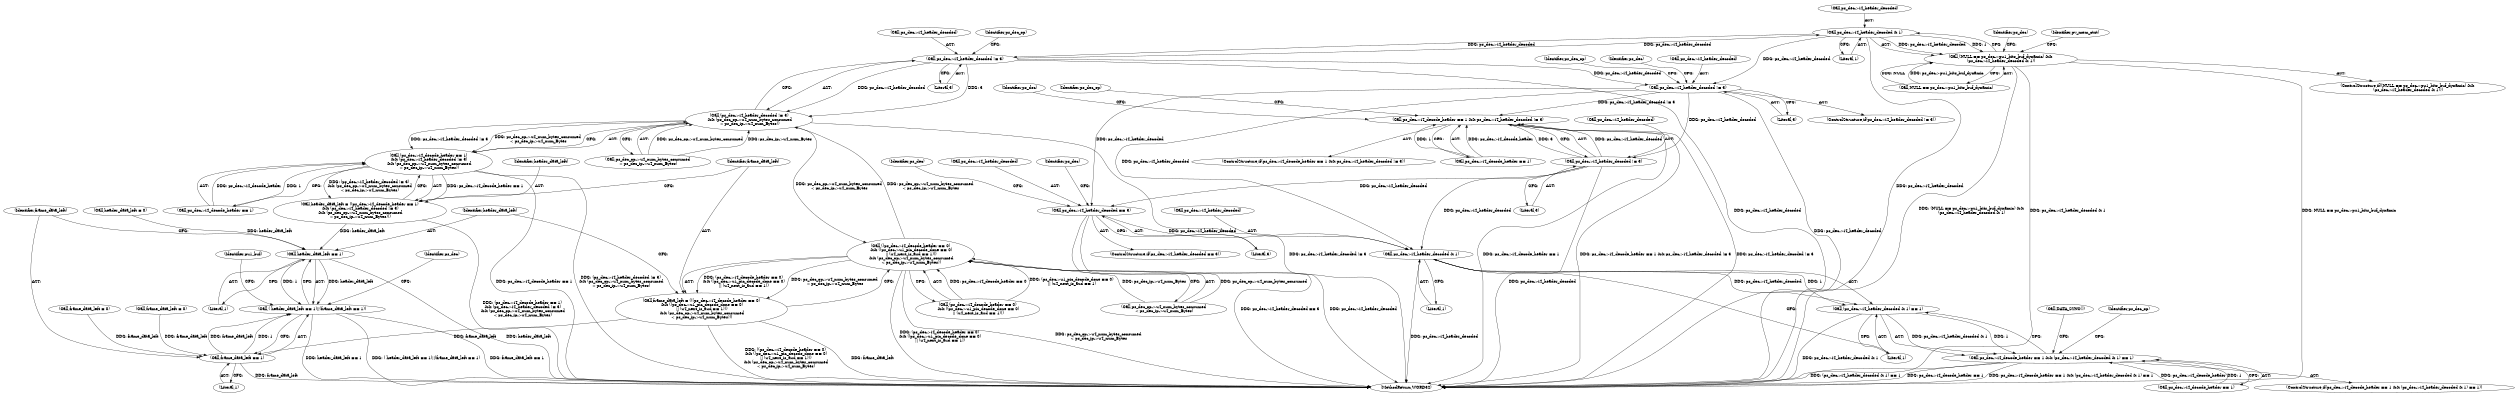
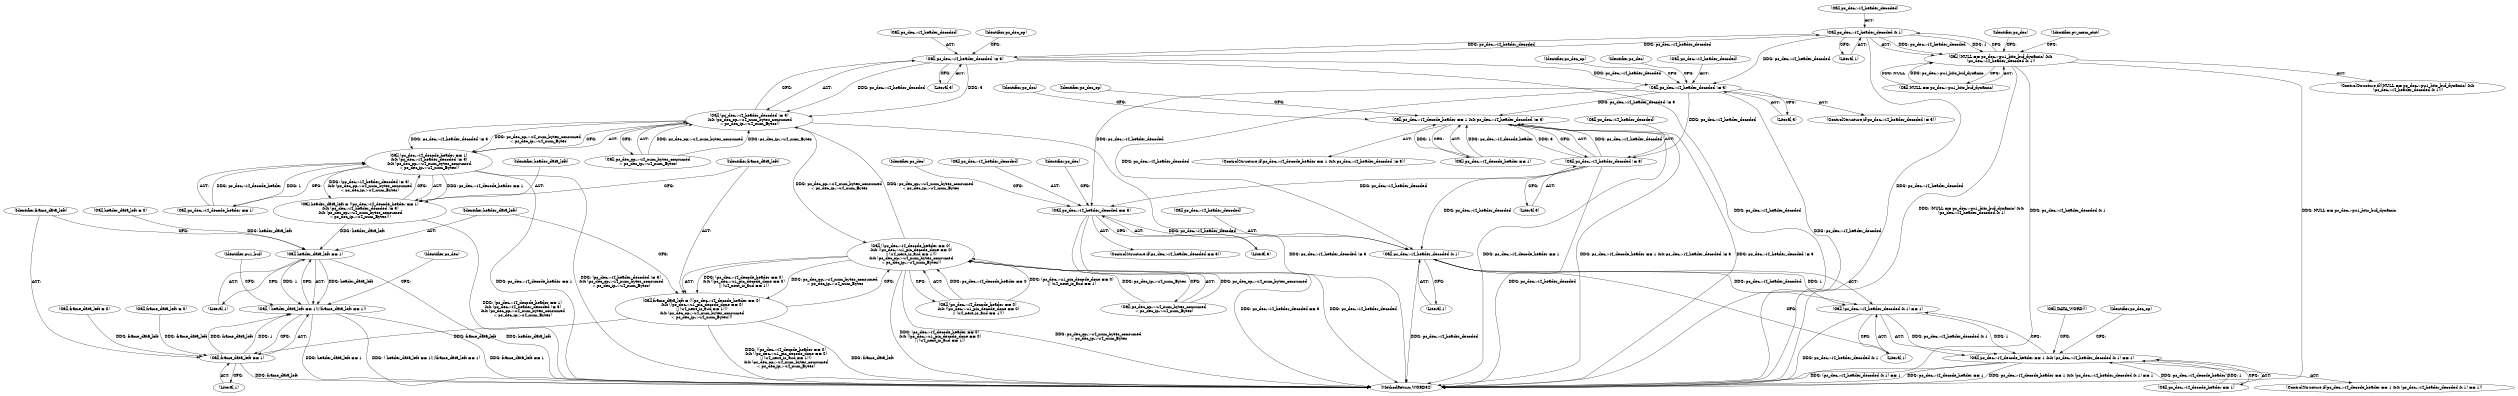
  digraph {
    n1 [label="(Call,ps_dec->i4_header_decoded & 1)"]
    n2 [label="(Call,ps_dec->i4_header_decoded != 3)"]
    n3 [label="(Call,(NULL == ps_dec->pu1_bits_buf_dynamic) &&\n (ps_dec->i4_header_decoded & 1))"]
    n4 [label="(Call,ps_dec->i4_header_decoded != 3)"]
    n5 [label="(Literal,1)"]
    n6 [label="(MethodReturn,WORD32)"]
    n7 [label="(Call,(ps_dec->i4_header_decoded != 3)\n && (ps_dec_op->u4_num_bytes_consumed\n < ps_dec_ip->u4_num_Bytes))"]
    n8 [label="(Literal,3)"]
    n9 [label="(ControlStructure,if((NULL == ps_dec->pu1_bits_buf_dynamic) &&\n (ps_dec->i4_header_decoded & 1)))"]
    n10 [label="(Call,NULL == ps_dec->pu1_bits_buf_dynamic)"]
    n11 [label="(Call,ps_dec->i4_decode_header == 1 && ps_dec->i4_header_decoded != 3)"]
    n12 [label="(Call,ps_dec->i4_header_decoded != 3)"]
    n13 [label="(Call,ps_dec->i4_header_decoded == 3)"]
    n14 [label="(Call,ps_dec->i4_header_decoded & 1)"]
    n15 [label="(Literal,3)"]
    n16 [label="(ControlStructure,if(ps_dec->i4_header_decoded != 3))"]
    n17 [label="(Call,(ps_dec->i4_decode_header == 1)\n && (ps_dec->i4_header_decoded != 3)\n && (ps_dec_op->u4_num_bytes_consumed\n < ps_dec_ip->u4_num_Bytes))"]
    n18 [label="(Call,((ps_dec->i4_decode_header == 0)\n && ((ps_dec->u1_pic_decode_done == 0)\n || (u4_next_is_aud == 1)))\n && (ps_dec_op->u4_num_bytes_consumed\n < ps_dec_ip->u4_num_Bytes))"]
    n19 [label="(Call,ps_dec_op->u4_num_bytes_consumed\n < ps_dec_ip->u4_num_Bytes)"]
    n20 [label="(ControlStructure,if(ps_dec->i4_decode_header == 1 && ps_dec->i4_header_decoded != 3))"]
    n21 [label="(Call,ps_dec->i4_decode_header == 1)"]
    n22 [label="(Literal,3)"]
    n23 [label="(Literal,3)"]
    n24 [label="(ControlStructure,if(ps_dec->i4_header_decoded == 3))"]
    n25 [label="(Call,(ps_dec->i4_header_decoded & 1) == 1)"]
    n26 [label="(Literal,1)"]
    n27 [label="(Call,ps_dec->i4_decode_header == 1 && (ps_dec->i4_header_decoded & 1) == 1)"]
    n28 [label="(Literal,1)"]
    n29 [label="(ControlStructure,if(ps_dec->i4_decode_header == 1 && (ps_dec->i4_header_decoded & 1) == 1))"]
    n30 [label="(Call,ps_dec->i4_decode_header == 1)"]
    n31 [label="(Call,header_data_left = ((ps_dec->i4_decode_header == 1)\n && (ps_dec->i4_header_decoded != 3)\n && (ps_dec_op->u4_num_bytes_consumed\n < ps_dec_ip->u4_num_Bytes)))"]
    n32 [label="(Call,ps_dec->i4_decode_header == 1)"]
    n33 [label="(Call,frame_data_left = (((ps_dec->i4_decode_header == 0)\n && ((ps_dec->u1_pic_decode_done == 0)\n || (u4_next_is_aud == 1)))\n && (ps_dec_op->u4_num_bytes_consumed\n < ps_dec_ip->u4_num_Bytes)))"]
    n34 [label="(Call,(ps_dec->i4_decode_header == 0)\n && ((ps_dec->u1_pic_decode_done == 0)\n || (u4_next_is_aud == 1)))"]
    n35 [label="(Call,ps_dec_op->u4_num_bytes_consumed\n < ps_dec_ip->u4_num_Bytes)"]
    n36 [label="(Call,header_data_left == 1)"]
    n37 [label="(Call,( header_data_left == 1)||(frame_data_left == 1))"]
    n38 [label="(Literal,1)"]
    n39 [label="(Call,frame_data_left == 1)"]
    n40 [label="(Literal,1)"]
    n41 [label="(Identifier,frame_data_left)"]
    n42 [label="(Identifier,ps_dec)"]
    n43 [label="(Call,frame_data_left = 0)"]
    n44 [label="(Call,ps_dec->i4_header_decoded)"]
    n45 [label="(Identifier,ps_dec)"]
    n46 [label="(Identifier,ps_dec_op)"]
    n47 [label="(Identifier,ps_dec)"]
    n48 [label="(Identifier,ps_dec)"]
    n49 [label="(Identifier,ps_dec)"]
    n50 [label="(Call,ps_dec->i4_header_decoded)"]
    n51 [label="(Identifier,ps_dec_op)"]
    n52 [label="(Identifier,ps_dec)"]
    n53 [label="(Identifier,frame_data_left)"]
    n54 [label="(Identifier,ps_dec_op)"]
    n55 [label="(Call,ps_dec->i4_header_decoded)"]
    n56 [label="(Identifier,pv_mem_ctxt)"]
    n57 [label="(Call,ps_dec->i4_header_decoded)"]
    n58 [label="(Call,header_data_left = 0)"]
    n59 [label="(Call,frame_data_left = 0)"]
    n60 [label="(Identifier,pu1_buf)"]
    n61 [label="(Identifier,header_data_left)"]
    n62 [label="(Call,ps_dec->i4_header_decoded)"]
    n63 [label="(Call,ps_dec->i4_header_decoded)"]
    n64 [label="(Identifier,ps_dec_op)"]
-   n65 [label="(Call,DATA_SYNC())"]
+   n65 [label="(Call,DATA_WORD())"]
    n66 [label="(Identifier,header_data_left)"]
    n1 -> n2 [label="DDG: ps_dec->i4_header_decoded"]
    n1 -> n3 [label="AST: "]
    n1 -> n3 [label="DDG: ps_dec->i4_header_decoded"]
    n1 -> n3 [label="DDG: 1"]
    n1 -> n4 [label="DDG: ps_dec->i4_header_decoded"]
    n1 -> n5 [label="CFG: "]
    n1 -> n6 [label="DDG: ps_dec->i4_header_decoded"]
    n2 -> n1 [label="DDG: ps_dec->i4_header_decoded"]
    n2 -> n4 [label="DDG: ps_dec->i4_header_decoded"]
    n2 -> n6 [label="DDG: ps_dec->i4_header_decoded"]
    n2 -> n7 [label="AST: "]
    n2 -> n7 [label="DDG: ps_dec->i4_header_decoded"]
    n2 -> n7 [label="DDG: 3"]
    n2 -> n8 [label="CFG: "]
    n3 -> n1 [label="CFG: "]
    n3 -> n6 [label="DDG: (NULL == ps_dec->pu1_bits_buf_dynamic) &&\n (ps_dec->i4_header_decoded & 1)"]
    n3 -> n6 [label="DDG: ps_dec->i4_header_decoded & 1"]
    n3 -> n6 [label="DDG: NULL == ps_dec->pu1_bits_buf_dynamic"]
    n3 -> n9 [label="AST: "]
    n3 -> n10 [label="CFG: "]
    n4 -> n6 [label="DDG: ps_dec->i4_header_decoded"]
    n4 -> n11 [label="DDG: ps_dec->i4_header_decoded != 3"]
    n4 -> n12 [label="DDG: ps_dec->i4_header_decoded"]
    n4 -> n13 [label="DDG: ps_dec->i4_header_decoded"]
    n4 -> n14 [label="DDG: ps_dec->i4_header_decoded"]
    n4 -> n15 [label="CFG: "]
    n4 -> n16 [label="AST: "]
    n5 -> n1 [label="AST: "]
    n7 -> n2 [label="CFG: "]
    n7 -> n6 [label="DDG: ps_dec->i4_header_decoded != 3"]
    n7 -> n17 [label="AST: "]
    n7 -> n17 [label="DDG: ps_dec->i4_header_decoded != 3"]
    n7 -> n17 [label="DDG: ps_dec_op->u4_num_bytes_consumed\n < ps_dec_ip->u4_num_Bytes"]
    n7 -> n18 [label="DDG: ps_dec_op->u4_num_bytes_consumed\n < ps_dec_ip->u4_num_Bytes"]
    n7 -> n19 [label="CFG: "]
    n8 -> n2 [label="AST: "]
    n10 -> n3 [label="AST: "]
    n10 -> n3 [label="DDG: NULL"]
    n10 -> n3 [label="DDG: ps_dec->pu1_bits_buf_dynamic"]
    n11 -> n6 [label="DDG: ps_dec->i4_header_decoded != 3"]
    n11 -> n6 [label="DDG: ps_dec->i4_decode_header == 1"]
    n11 -> n6 [label="DDG: ps_dec->i4_decode_header == 1 && ps_dec->i4_header_decoded != 3"]
    n11 -> n12 [label="CFG: "]
    n11 -> n20 [label="AST: "]
    n11 -> n21 [label="CFG: "]
    n12 -> n6 [label="DDG: ps_dec->i4_header_decoded"]
    n12 -> n11 [label="AST: "]
    n12 -> n11 [label="DDG: ps_dec->i4_header_decoded"]
    n12 -> n11 [label="DDG: 3"]
    n12 -> n13 [label="DDG: ps_dec->i4_header_decoded"]
    n12 -> n14 [label="DDG: ps_dec->i4_header_decoded"]
    n12 -> n22 [label="CFG: "]
    n13 -> n6 [label="DDG: ps_dec->i4_header_decoded == 3"]
    n13 -> n6 [label="DDG: ps_dec->i4_header_decoded"]
    n13 -> n14 [label="DDG: ps_dec->i4_header_decoded"]
    n13 -> n23 [label="CFG: "]
    n13 -> n24 [label="AST: "]
    n14 -> n6 [label="DDG: ps_dec->i4_header_decoded"]
    n14 -> n25 [label="AST: "]
    n14 -> n25 [label="DDG: ps_dec->i4_header_decoded"]
    n14 -> n25 [label="DDG: 1"]
    n14 -> n26 [label="CFG: "]
    n15 -> n4 [label="AST: "]
    n17 -> n6 [label="DDG: ps_dec->i4_decode_header == 1"]
    n17 -> n6 [label="DDG: (ps_dec->i4_header_decoded != 3)\n && (ps_dec_op->u4_num_bytes_consumed\n < ps_dec_ip->u4_num_Bytes)"]
    n17 -> n7 [label="CFG: "]
    n17 -> n31 [label="AST: "]
    n17 -> n31 [label="DDG: ps_dec->i4_decode_header == 1"]
    n17 -> n31 [label="DDG: (ps_dec->i4_header_decoded != 3)\n && (ps_dec_op->u4_num_bytes_consumed\n < ps_dec_ip->u4_num_Bytes)"]
    n17 -> n32 [label="CFG: "]
    n18 -> n6 [label="DDG: (ps_dec->i4_decode_header == 0)\n && ((ps_dec->u1_pic_decode_done == 0)\n || (u4_next_is_aud == 1))"]
    n18 -> n6 [label="DDG: ps_dec_op->u4_num_bytes_consumed\n < ps_dec_ip->u4_num_Bytes"]
    n18 -> n7 [label="DDG: ps_dec_op->u4_num_bytes_consumed\n < ps_dec_ip->u4_num_Bytes"]
    n18 -> n33 [label="AST: "]
    n18 -> n33 [label="DDG: (ps_dec->i4_decode_header == 0)\n && ((ps_dec->u1_pic_decode_done == 0)\n || (u4_next_is_aud == 1))"]
    n18 -> n33 [label="DDG: ps_dec_op->u4_num_bytes_consumed\n < ps_dec_ip->u4_num_Bytes"]
    n18 -> n34 [label="CFG: "]
    n18 -> n35 [label="CFG: "]
    n19 -> n7 [label="AST: "]
    n19 -> n7 [label="DDG: ps_dec_op->u4_num_bytes_consumed"]
    n19 -> n7 [label="DDG: ps_dec_ip->u4_num_Bytes"]
    n21 -> n11 [label="AST: "]
    n21 -> n11 [label="DDG: ps_dec->i4_decode_header"]
    n21 -> n11 [label="DDG: 1"]
    n22 -> n12 [label="AST: "]
    n23 -> n13 [label="AST: "]
    n25 -> n6 [label="DDG: ps_dec->i4_header_decoded & 1"]
    n25 -> n27 [label="AST: "]
    n25 -> n27 [label="DDG: ps_dec->i4_header_decoded & 1"]
    n25 -> n27 [label="DDG: 1"]
    n25 -> n28 [label="CFG: "]
    n26 -> n14 [label="AST: "]
    n27 -> n6 [label="DDG: (ps_dec->i4_header_decoded & 1) == 1"]
    n27 -> n6 [label="DDG: ps_dec->i4_decode_header == 1"]
    n27 -> n6 [label="DDG: ps_dec->i4_decode_header == 1 && (ps_dec->i4_header_decoded & 1) == 1"]
    n27 -> n25 [label="CFG: "]
    n27 -> n29 [label="AST: "]
    n27 -> n30 [label="CFG: "]
    n28 -> n14 [label="CFG: "]
    n28 -> n25 [label="AST: "]
    n30 -> n27 [label="AST: "]
    n30 -> n27 [label="DDG: ps_dec->i4_decode_header"]
    n30 -> n27 [label="DDG: 1"]
    n31 -> n6 [label="DDG: (ps_dec->i4_decode_header == 1)\n && (ps_dec->i4_header_decoded != 3)\n && (ps_dec_op->u4_num_bytes_consumed\n < ps_dec_ip->u4_num_Bytes)"]
    n31 -> n17 [label="CFG: "]
    n31 -> n36 [label="DDG: header_data_left"]
    n32 -> n17 [label="AST: "]
    n32 -> n17 [label="DDG: ps_dec->i4_decode_header"]
    n32 -> n17 [label="DDG: 1"]
    n33 -> n6 [label="DDG: ((ps_dec->i4_decode_header == 0)\n && ((ps_dec->u1_pic_decode_done == 0)\n || (u4_next_is_aud == 1)))\n && (ps_dec_op->u4_num_bytes_consumed\n < ps_dec_ip->u4_num_Bytes)"]
    n33 -> n6 [label="DDG: frame_data_left"]
    n33 -> n18 [label="CFG: "]
    n33 -> n39 [label="DDG: frame_data_left"]
    n34 -> n18 [label="AST: "]
    n34 -> n18 [label="DDG: ps_dec->i4_decode_header == 0"]
    n34 -> n18 [label="DDG: (ps_dec->u1_pic_decode_done == 0)\n || (u4_next_is_aud == 1)"]
    n35 -> n18 [label="AST: "]
    n35 -> n18 [label="DDG: ps_dec_op->u4_num_bytes_consumed"]
    n35 -> n18 [label="DDG: ps_dec_ip->u4_num_Bytes"]
    n36 -> n6 [label="DDG: header_data_left"]
    n36 -> n37 [label="AST: "]
    n36 -> n37 [label="DDG: header_data_left"]
    n36 -> n37 [label="DDG: 1"]
    n36 -> n38 [label="CFG: "]
    n37 -> n6 [label="DDG: header_data_left == 1"]
    n37 -> n6 [label="DDG: ( header_data_left == 1)||(frame_data_left == 1)"]
    n37 -> n6 [label="DDG: frame_data_left == 1"]
    n37 -> n36 [label="CFG: "]
    n37 -> n39 [label="CFG: "]
    n38 -> n36 [label="AST: "]
    n39 -> n6 [label="DDG: frame_data_left"]
    n39 -> n37 [label="AST: "]
    n39 -> n37 [label="DDG: frame_data_left"]
    n39 -> n37 [label="DDG: 1"]
    n39 -> n40 [label="CFG: "]
    n40 -> n39 [label="AST: "]
    n41 -> n36 [label="CFG: "]
    n41 -> n39 [label="AST: "]
    n42 -> n13 [label="CFG: "]
    n43 -> n39 [label="DDG: frame_data_left"]
    n44 -> n1 [label="AST: "]
    n45 -> n3 [label="CFG: "]
    n46 -> n4 [label="CFG: "]
    n47 -> n13 [label="CFG: "]
    n48 -> n37 [label="CFG: "]
    n49 -> n4 [label="CFG: "]
    n50 -> n2 [label="AST: "]
    n51 -> n11 [label="CFG: "]
    n52 -> n11 [label="CFG: "]
    n53 -> n31 [label="CFG: "]
    n53 -> n33 [label="AST: "]
    n54 -> n27 [label="CFG: "]
    n55 -> n4 [label="AST: "]
    n56 -> n3 [label="CFG: "]
    n57 -> n12 [label="AST: "]
    n58 -> n36 [label="DDG: header_data_left"]
    n59 -> n39 [label="DDG: frame_data_left"]
    n60 -> n37 [label="CFG: "]
    n61 -> n33 [label="CFG: "]
    n61 -> n36 [label="AST: "]
    n62 -> n14 [label="AST: "]
    n63 -> n13 [label="AST: "]
    n64 -> n2 [label="CFG: "]
    n65 -> n27 [label="CFG: "]
    n66 -> n31 [label="AST: "]
  }
